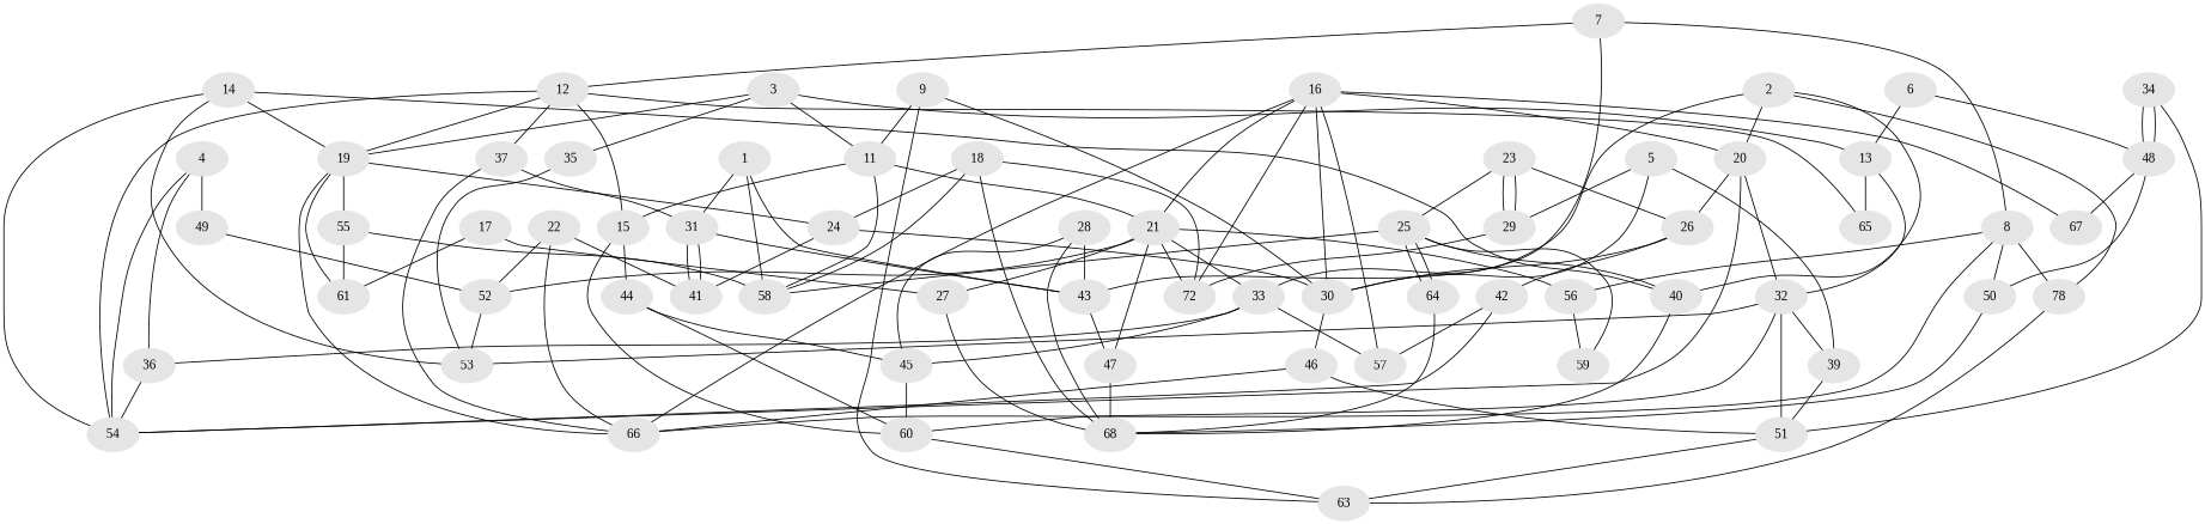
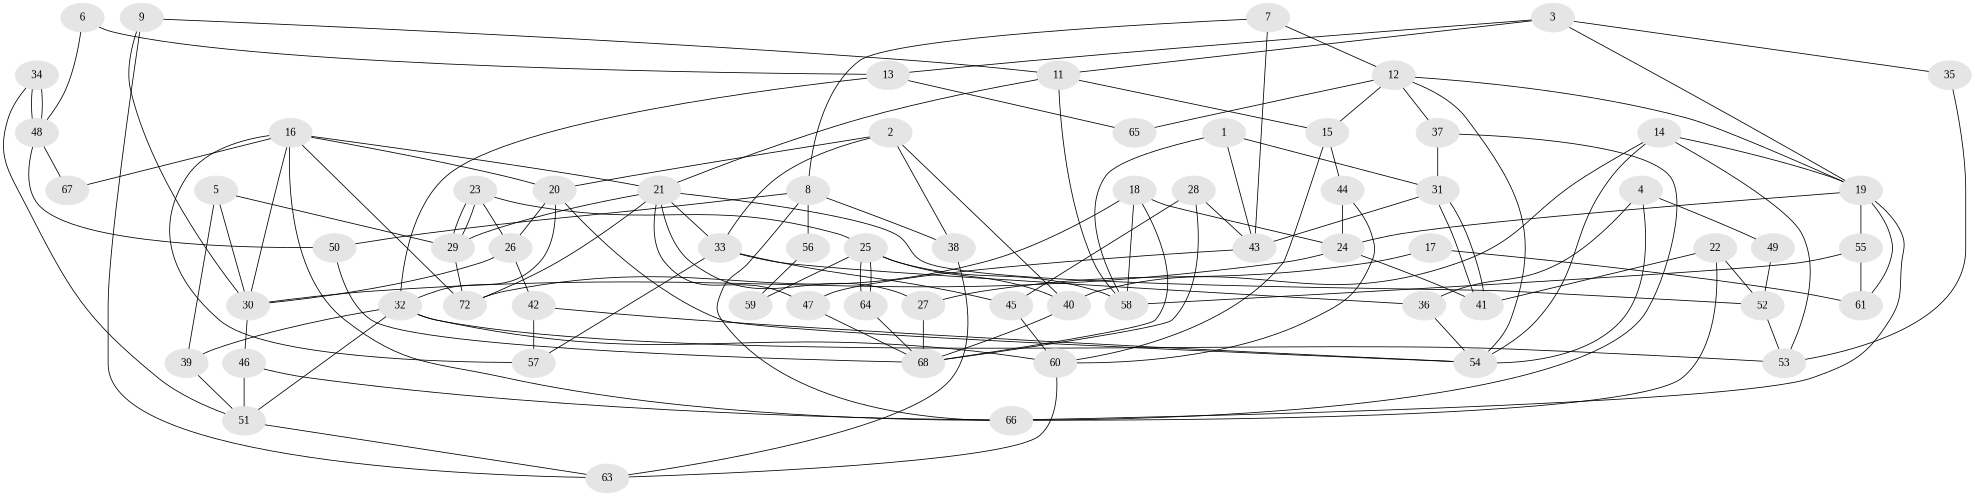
  graph {
    fontname="Liberation Serif"
    node [color=gray90 fontname="Liberation Serif" style=filled]
    edge [fontname="Liberation Serif"]
    1
    31
    43
    58
    41
    47
    2
    20
    33
-   38 [label=78]
+   38
    40
    54
    32
    26
    36
    57
    45
    63
    68
    3
    11
    13
    19
    35
    15
    21
    65
    66
    61
    24
    55
    53
    4
    49
    52
    5
    29
    30
    39
    n40 [label=72]
    46
    51
    6
    48
    50
    67
    7
    8
    12
    56
    37
    59
    9
    44
    60
    27
    14
    16
    17
    18
    42
    22
    23
    25
    64
    28
    34
    1 -- 31
    1 -- 43
    1 -- 58
    31 -- 43
    31 -- 41
    31 -- 41
    43 -- 47
    47 -- 68
    2 -- 20
    2 -- 33
    2 -- 38
    2 -- 40
    20 -- 54
    20 -- 32
    20 -- 26
    33 -- 36
    33 -- 57
    33 -- 45
    38 -- 63
    40 -- 68
    32 -- 53
    32 -- 39
    32 -- 51
    32 -- 60
    26 -- 30
    26 -- 42
    36 -- 54
    45 -- 60
    3 -- 11
    3 -- 13
    3 -- 19
    3 -- 35
    11 -- 58
    11 -- 15
    11 -- 21
    13 -- 32
    13 -- 65
    19 -- 66
    19 -- 61
    19 -- 24
    19 -- 55
    35 -- 53
    15 -- 44
    15 -- 60
    21 -- 47
    21 -- 33
    21 -- 52
    21 -- n40
-   21 -- 56
+   21 -- 29
    21 -- 27
    24 -- 41
    24 -- 30
    55 -- 58
    55 -- 61
    4 -- 54
    4 -- 36
    4 -- 49
    49 -- 52
    52 -- 53
    5 -- 29
    5 -- 30
    5 -- 39
    29 -- n40
    30 -- 46
    39 -- 51
    46 -- 66
    46 -- 51
    51 -- 63
    6 -- 13
    6 -- 48
    48 -- 50
    48 -- 67
    50 -- 68
    7 -- 43
    7 -- 8
    7 -- 12
    8 -- 38
    8 -- 66
    8 -- 50
    8 -- 56
    12 -- 54
    12 -- 19
    12 -- 15
    12 -- 65
    12 -- 37
    56 -- 59
    37 -- 31
    37 -- 66
    9 -- 63
    9 -- 11
    9 -- 30
-   44 -- 45
+   44 -- 24
    44 -- 60
    60 -- 63
    27 -- 68
    14 -- 40
    14 -- 54
    14 -- 19
    14 -- 53
    16 -- 20
    16 -- 57
    16 -- 21
    16 -- 66
    16 -- 30
    16 -- n40
    16 -- 67
    17 -- 61
    17 -- 27
    18 -- 58
    18 -- 68
    18 -- 24
    18 -- n40
    42 -- 54
    42 -- 57
    22 -- 41
    22 -- 66
    22 -- 52
    23 -- 26
    23 -- 29
    23 -- 29
    23 -- 25
    25 -- 58
    25 -- 40
    25 -- 59
    25 -- 64
    25 -- 64
    64 -- 68
    28 -- 43
    28 -- 45
    28 -- 68
    34 -- 51
    34 -- 48
    34 -- 48
  }
